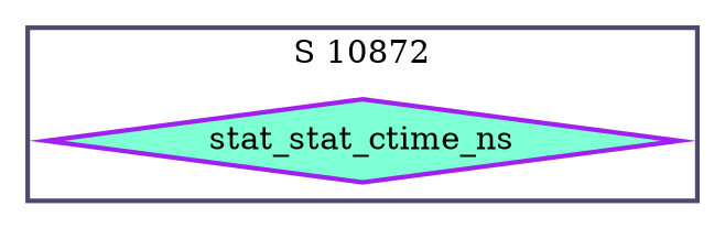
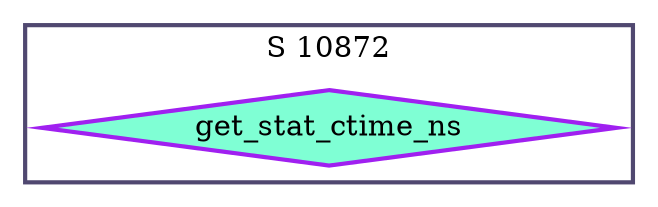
  digraph {
-   n1 [color=purple label=stat_stat_ctime_ns shape=diamond style="bold,filled" fillcolor=aquamarine]
+   n1 [color=purple label=get_stat_ctime_ns shape=diamond style="bold,filled" fillcolor=aquamarine]
    subgraph cluster_1 {
      color="#504870"
      label="S 10872"
      style=bold
      n1
    }
  }
